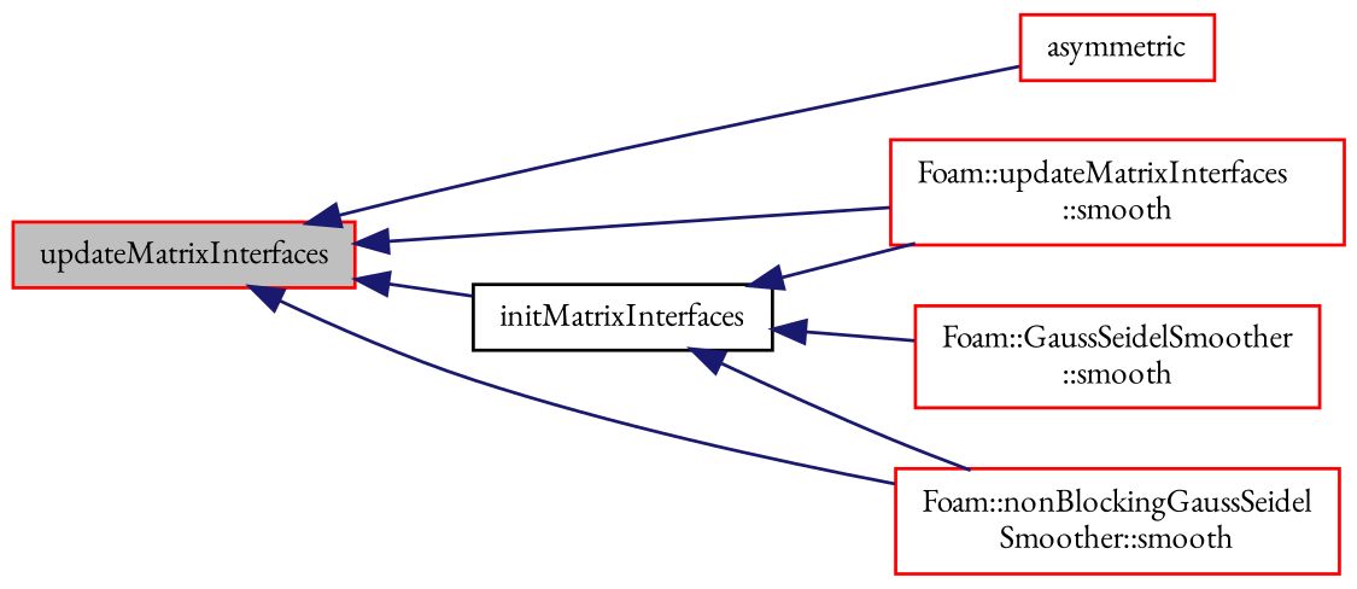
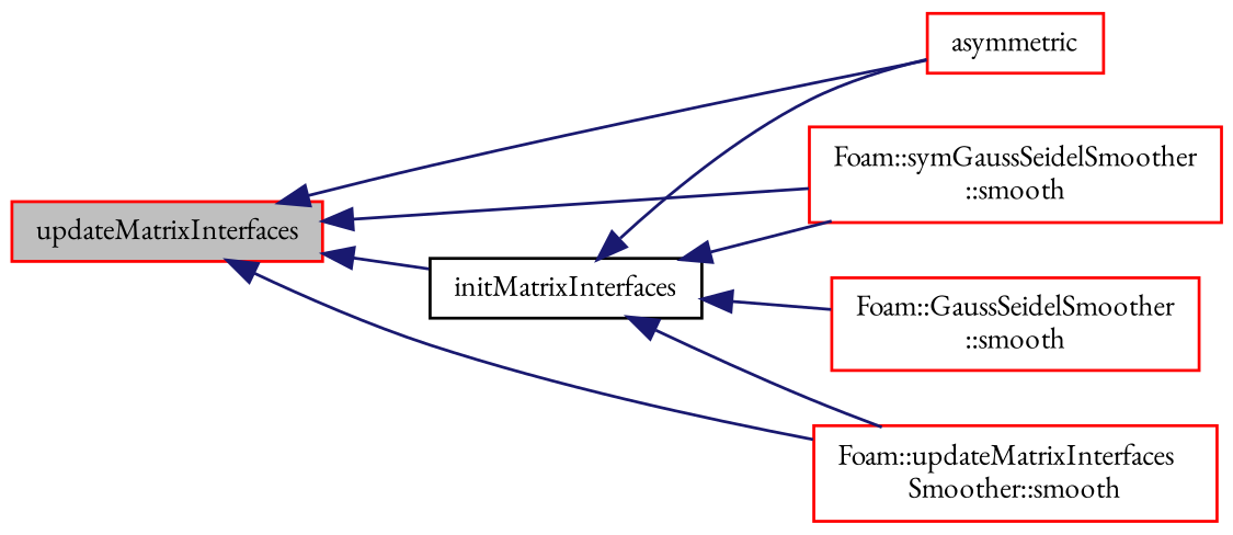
  digraph {
    fontname="EB Garamond"
    rankdir=LR
    node [color=red fontname="EB Garamond" fontsize=10 shape=record]
    edge [color=midnightblue dir=back fontname="EB Garamond" fontsize=10 labelfontname=Helvetica labelfontsize=10 style=solid]
    n1 [fillcolor=grey75 fontcolor=black height=0.2 label=updateMatrixInterfaces style=filled width=0.4]
    n2 [height=0.2 label=asymmetric width=0.4]
    n3 [color=black height=0.2 label=initMatrixInterfaces width=0.4]
-   n4 [height=0.2 label="Foam::updateMatrixInterfaces\l::smooth" width=0.4]
-   n5 [height=0.2 label="Foam::nonBlockingGaussSeidel\lSmoother::smooth" width=0.4]
+   n4 [height=0.2 label="Foam::symGaussSeidelSmoother\l::smooth" width=0.4]
+   n5 [height=0.2 label="Foam::updateMatrixInterfaces\lSmoother::smooth" width=0.4]
    n6 [height=0.2 label="Foam::GaussSeidelSmoother\l::smooth" width=0.4]
    n1 -> n2
    n1 -> n3
    n1 -> n4
    n1 -> n5
+   n3 -> n2
    n3 -> n4
    n3 -> n5
    n3 -> n6
  }
